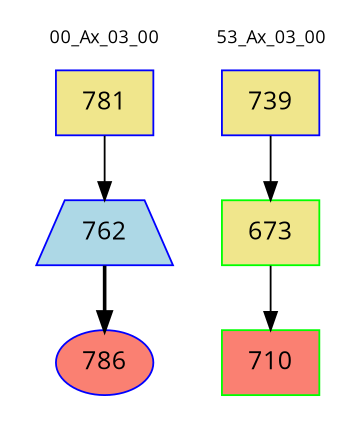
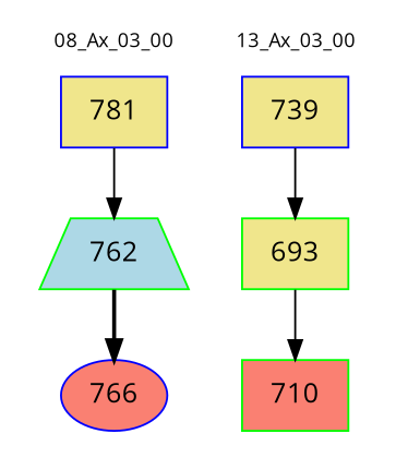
  digraph {
    fontname="Open Sans"
    node [color=blue fillcolor=khaki fontname="Open Sans" shape=box style=filled]
    edge [arrowhead=normal color=black fontname="Open Sans" style=solid]
    n1 [label=781]
-   n2 [fillcolor=lightblue label=762 shape=trapezium]
-   n3 [fillcolor=salmon label=786 shape=ellipse]
+   n2 [color=green fillcolor=lightblue label=762 shape=trapezium]
+   n3 [fillcolor=salmon label=766 shape=ellipse]
    n4 [label=739]
-   n5 [color=green label=673]
+   n5 [color=green label=693]
    n6 [color=green fillcolor=salmon label=710]
    subgraph cluster_1 {
      color=white
      fontsize=10
-     label="00_Ax_03_00"
+     label="08_Ax_03_00"
      n1
      n2
      n3
    }
    subgraph cluster_2 {
      color=white
      fontsize=10
-     label="53_Ax_03_00"
+     label="13_Ax_03_00"
      n4
      n5
      n6
    }
    n1 -> n2
    n2 -> n3 [style=bold]
    n4 -> n5
    n5 -> n6
  }
